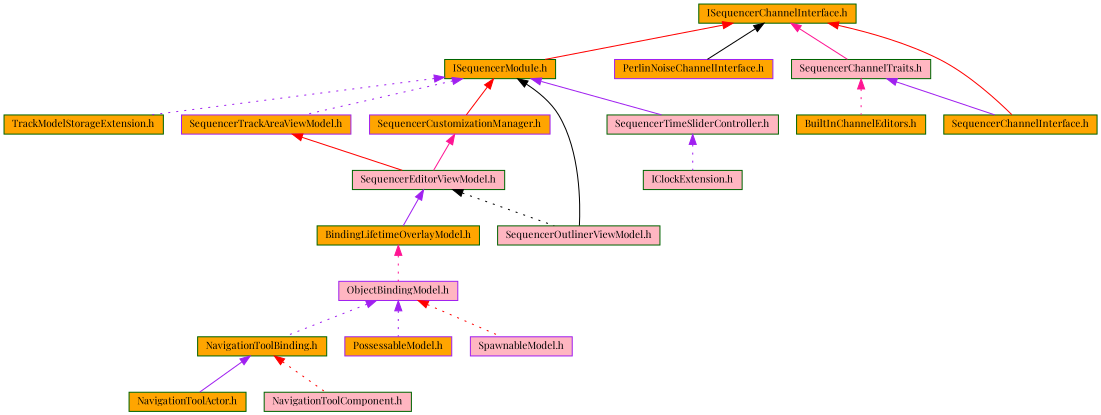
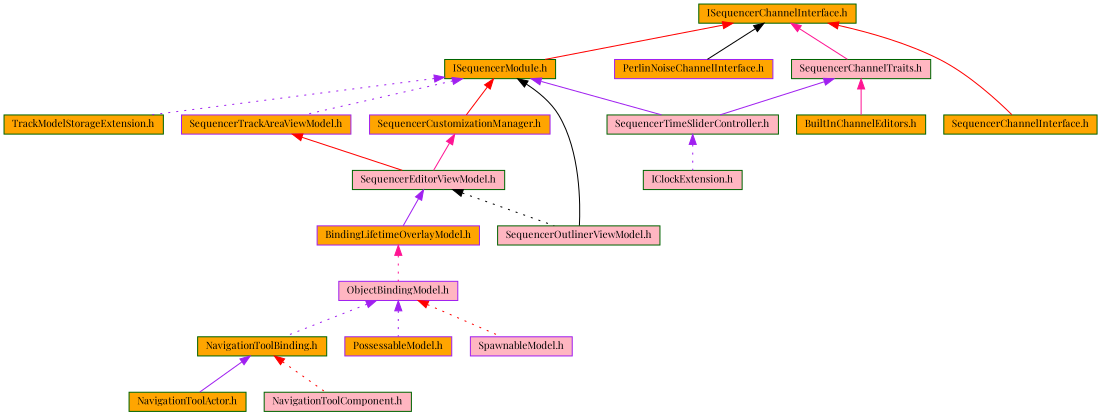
  digraph {
    fontname="Playfair Display"
    node [color=darkgreen fillcolor=orange fontname="Playfair Display" fontsize=10 shape=box style=filled]
    edge [color=purple dir=back fontname="Playfair Display" fontsize=10 labelfontname=Helvetica labelfontsize=10 style=solid]
    n1 [fontcolor=black height=0.2 label="ISequencerChannelInterface.h" width=0.4]
    n2 [height=0.2 label="ISequencerModule.h" width=0.4]
    n3 [color=purple height=0.2 label="PerlinNoiseChannelInterface.h" width=0.4]
    n4 [height=0.2 label="SequencerChannelInterface.h" width=0.4]
    n5 [fillcolor=lightpink height=0.2 label="SequencerChannelTraits.h" width=0.4]
    n6 [color=purple height=0.2 label="SequencerCustomizationManager.h" width=0.4]
    n7 [fillcolor=lightpink height=0.2 label="SequencerOutlinerViewModel.h" width=0.4]
    n8 [color=purple height=0.2 label="SequencerTrackAreaViewModel.h" width=0.4]
    n9 [fillcolor=lightpink height=0.2 label="SequencerTimeSliderController.h" width=0.4]
    n10 [height=0.2 label="TrackModelStorageExtension.h" width=0.4]
    n11 [height=0.2 label="BuiltInChannelEditors.h" width=0.4]
    n12 [fillcolor=lightpink height=0.2 label="SequencerEditorViewModel.h" width=0.4]
    n13 [fillcolor=lightpink height=0.2 label="IClockExtension.h" width=0.4]
-   n14 [height=0.2 label="BindingLifetimeOverlayModel.h" width=0.4]
+   n14 [color=purple height=0.2 label="BindingLifetimeOverlayModel.h" width=0.4]
    n15 [color=purple fillcolor=lightpink height=0.2 label="ObjectBindingModel.h" width=0.4]
    n16 [height=0.2 label="NavigationToolBinding.h" width=0.4]
    n17 [color=purple height=0.2 label="PossessableModel.h" width=0.4]
    n18 [color=purple fillcolor=lightpink height=0.2 label="SpawnableModel.h" width=0.4]
    n19 [height=0.2 label="NavigationToolActor.h" width=0.4]
    n20 [fillcolor=lightpink height=0.2 label="NavigationToolComponent.h" width=0.4]
    n1 -> n2 [color=red]
    n1 -> n3 [color=black]
    n1 -> n4 [color=red]
    n1 -> n5 [color=deeppink]
    n2 -> n6 [color=red]
    n2 -> n7 [color=black]
    n2 -> n8 [style=dotted]
    n2 -> n9
    n2 -> n10 [style=dotted]
-   n5 -> n4
-   n5 -> n11 [color=deeppink style=dotted]
+   n5 -> n9
+   n5 -> n11 [color=deeppink]
    n6 -> n12 [color=deeppink]
    n8 -> n12 [color=red]
    n9 -> n13 [style=dotted]
    n12 -> n7 [color=black style=dotted]
    n12 -> n14
    n14 -> n15 [color=deeppink style=dotted]
    n15 -> n16 [style=dotted]
    n15 -> n17 [style=dotted]
    n15 -> n18 [color=red style=dotted]
    n16 -> n19
    n16 -> n20 [color=red style=dotted]
  }
